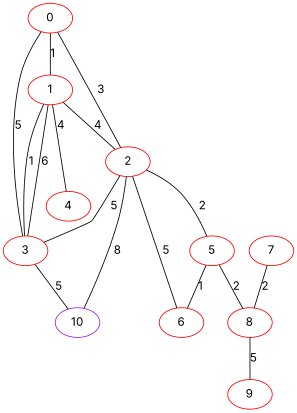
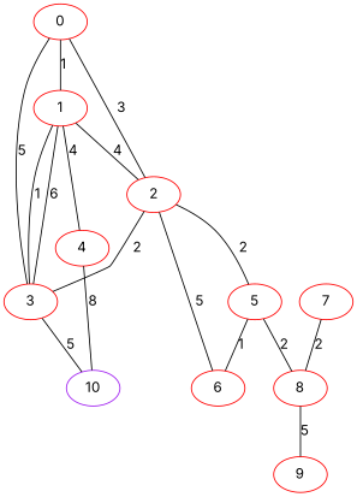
  graph {
    fontname=Inter
    node [color=red fontname=Inter weight=1]
    edge [fontname=Inter]
    0
    1
    2
    3
    4
    5
    6
    10 [color=purple weight=4]
    8
    7
    9
    0 -- 1 [label=1]
    0 -- 2 [label=3]
    0 -- 3 [label=5]
    1 -- 2 [label=4]
    1 -- 3 [label=6]
    1 -- 3 [label=1]
    1 -- 4 [label=4]
-   2 -- 3 [label=5]
+   2 -- 3 [label=2]
    2 -- 5 [label=2]
    2 -- 6 [label=5]
    3 -- 10 [label=5]
-   2 -- 10 [label=8]
+   4 -- 10 [label=8]
    5 -- 6 [label=1]
    5 -- 8 [label=2]
    8 -- 9 [label=5]
    7 -- 8 [label=2]
  }
